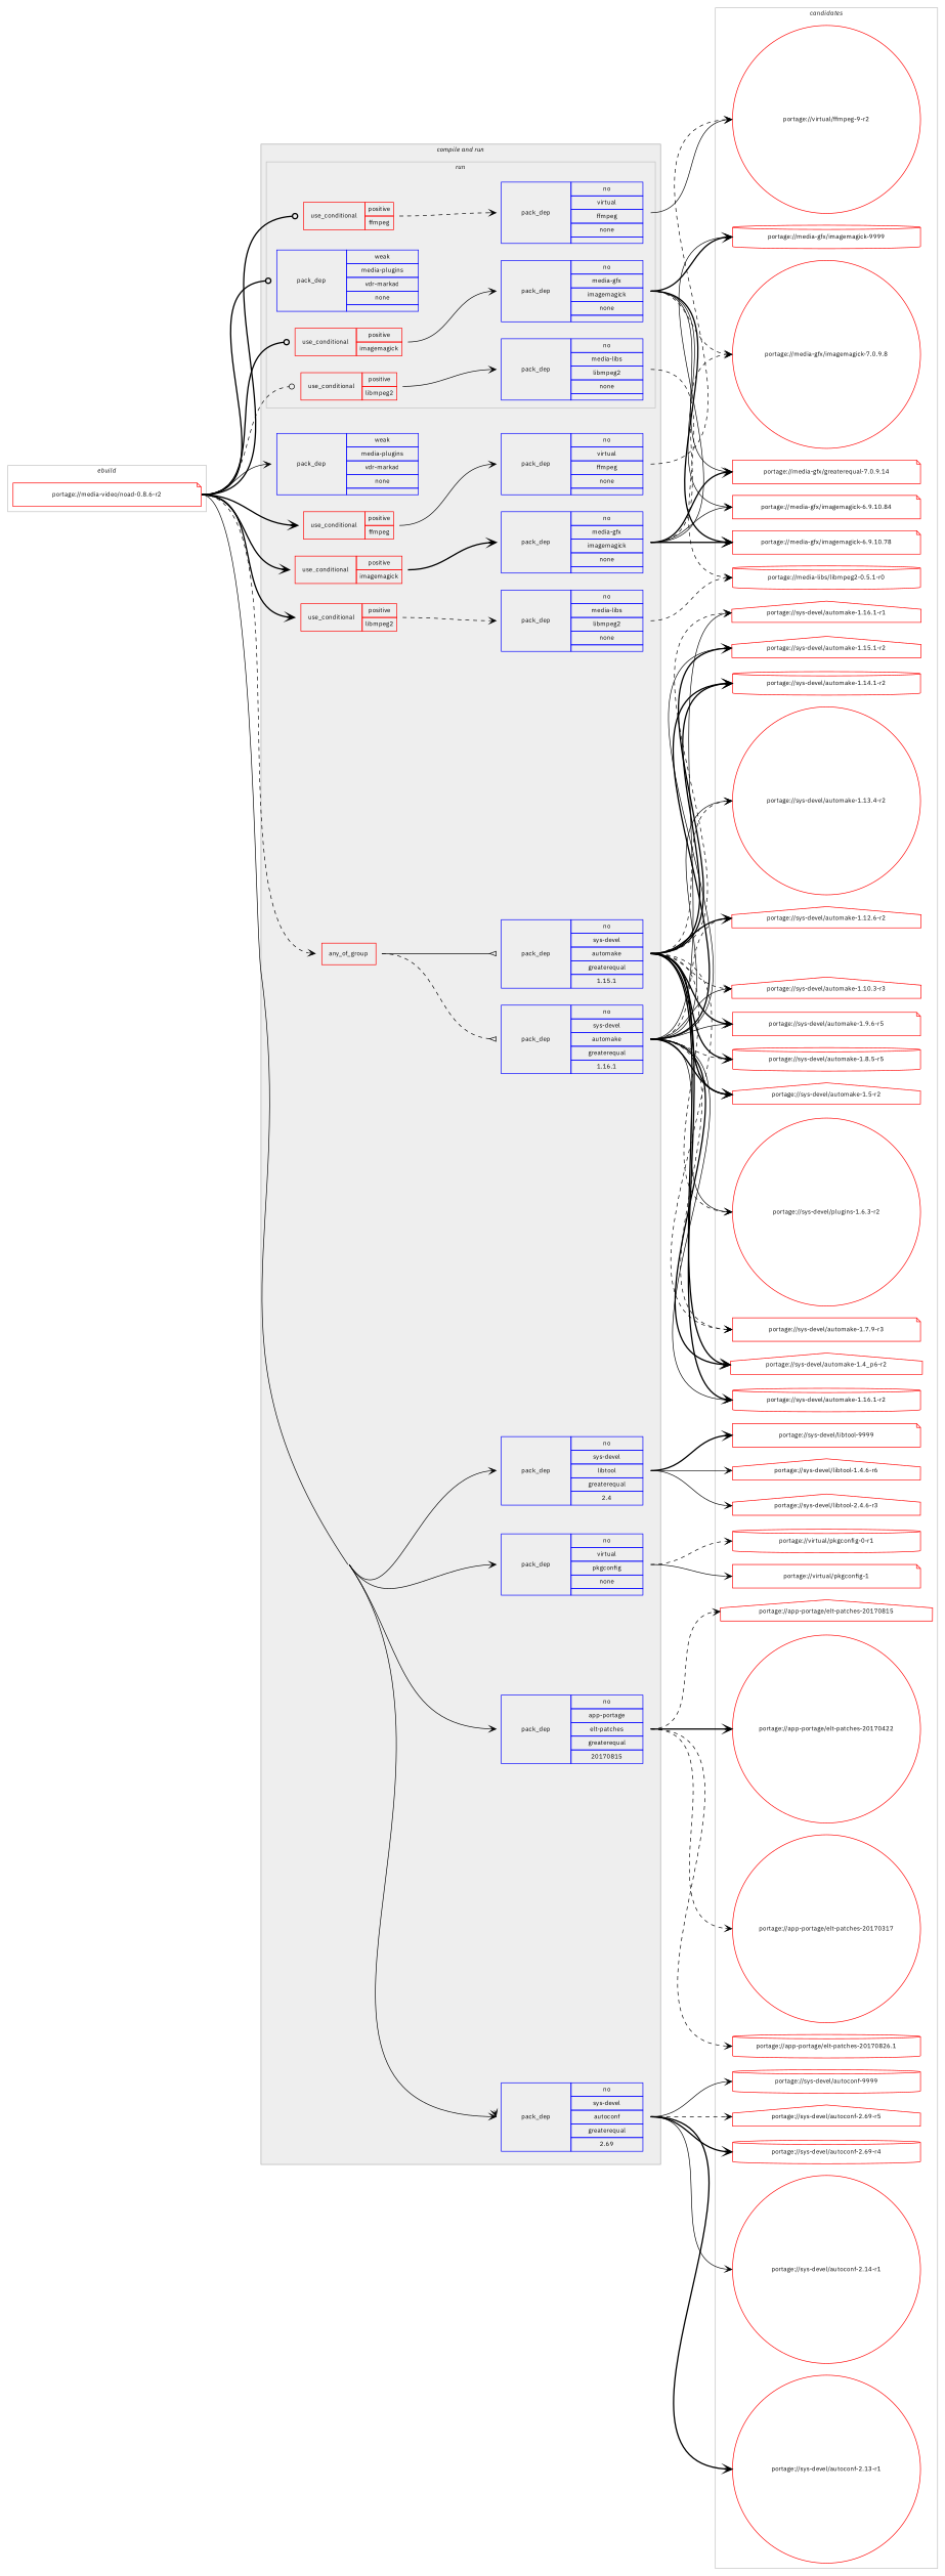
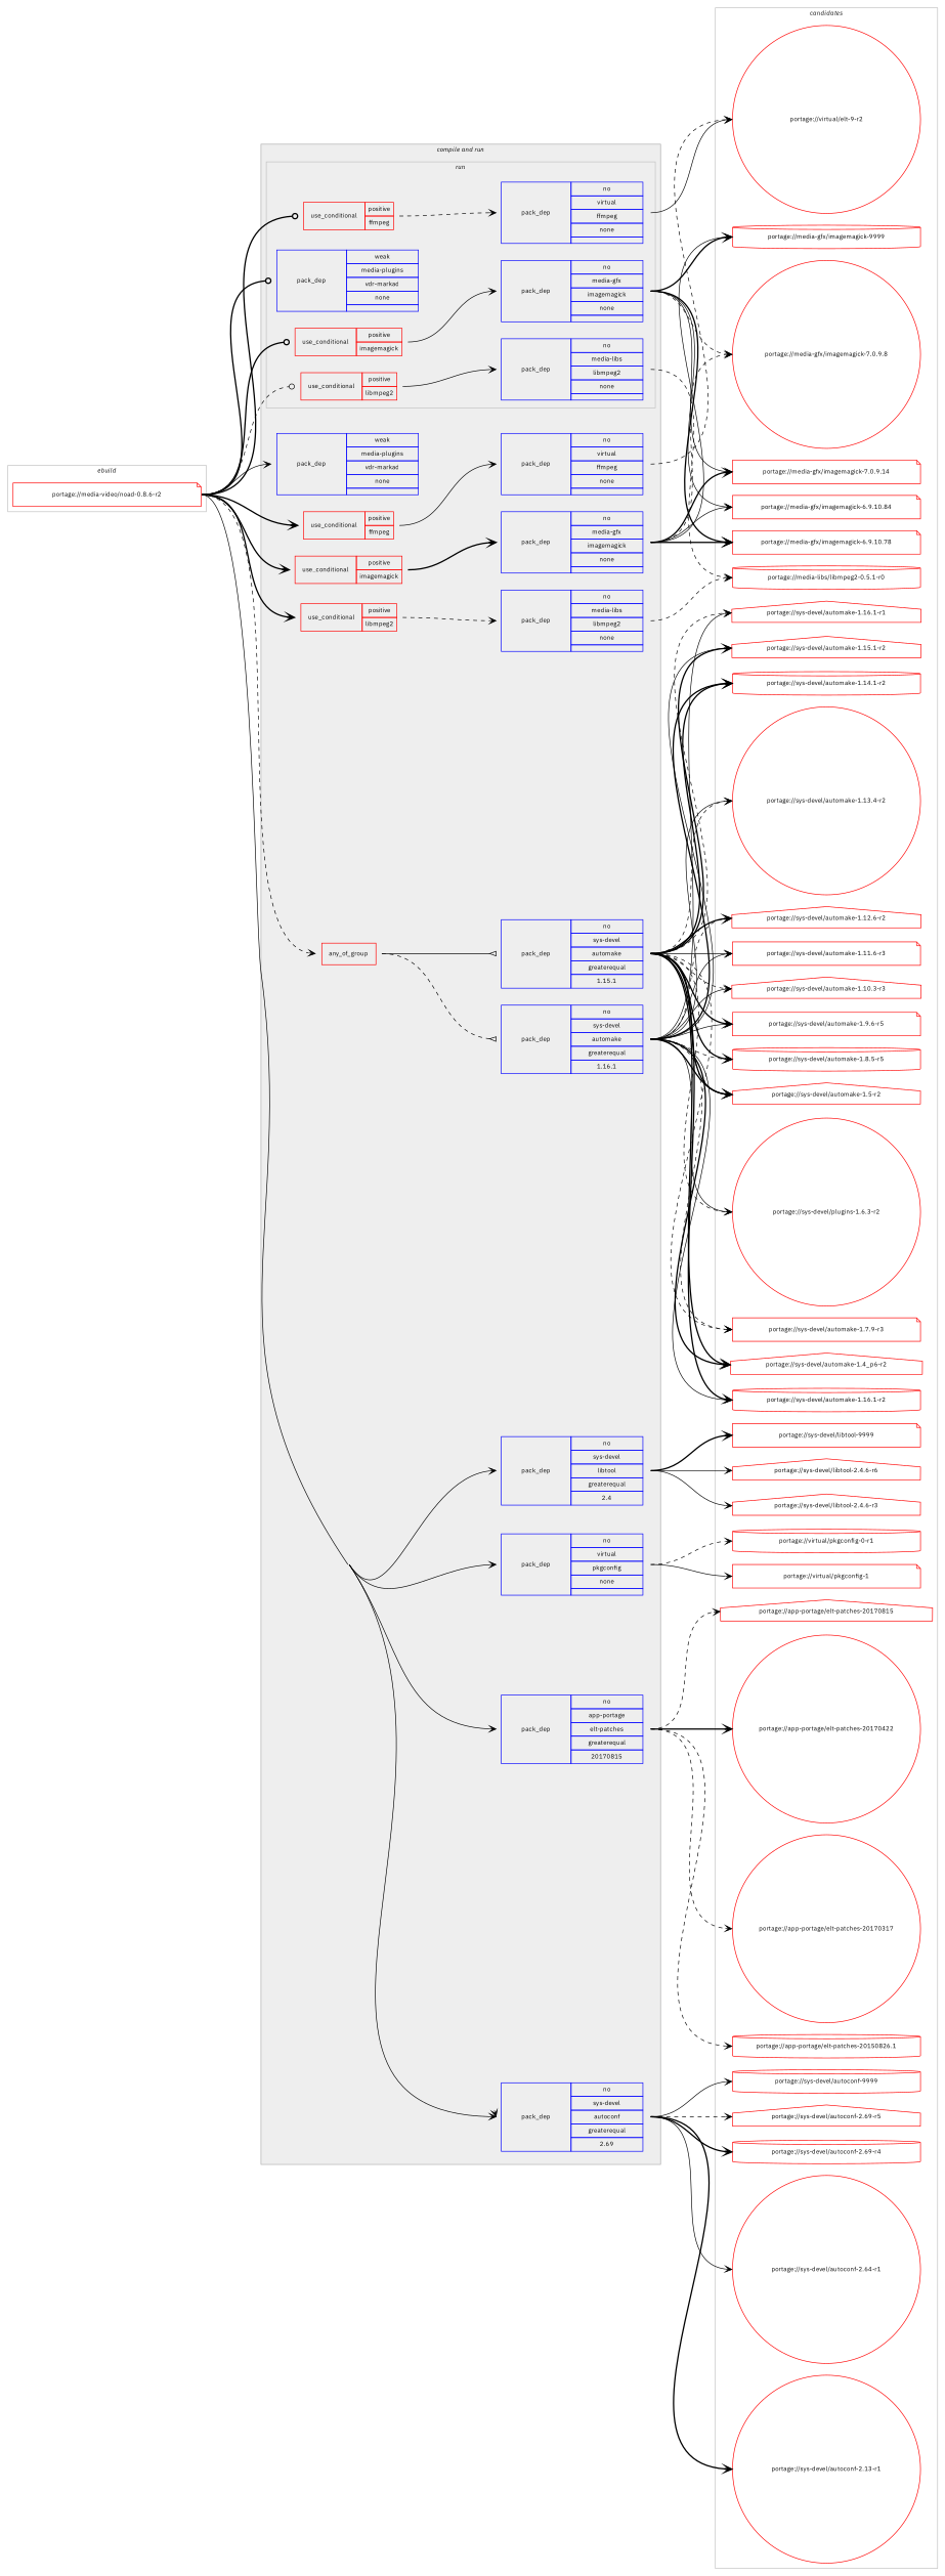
  digraph {
    compound=true
    concentrate=true
    fontname="IBM Plex Sans"
    fontsize=10
    newrank=true
    rankdir=LR
    ranksep=1.5
    node [color=red fontname="IBM Plex Sans" fontsize=10 shape=none]
    edge [arrowhead=vee fontname="IBM Plex Sans" headport=w style=solid tailport=e weight=100]
    n1 [label="portage://media-video/noad-0.8.6-r2" shape=note width=4]
    n2 [color=blue label=<<TABLE BORDER="0" CELLBORDER="1" CELLSPACING="0" CELLPADDING="4" WIDTH="220"><TR><TD ROWSPAN="6" CELLPADDING="30">pack_dep</TD></TR><TR><TD WIDTH="110">no</TD></TR><TR><TD>sys-devel</TD></TR><TR><TD>automake</TD></TR><TR><TD>greaterequal</TD></TR><TR><TD>1.16.1</TD></TR></TABLE>>]
    n3 [color=blue label=<<TABLE BORDER="0" CELLBORDER="1" CELLSPACING="0" CELLPADDING="4" WIDTH="220"><TR><TD ROWSPAN="6" CELLPADDING="30">pack_dep</TD></TR><TR><TD WIDTH="110">no</TD></TR><TR><TD>sys-devel</TD></TR><TR><TD>automake</TD></TR><TR><TD>greaterequal</TD></TR><TR><TD>1.15.1</TD></TR></TABLE>>]
    n4 [label=<<TABLE BORDER="0" CELLBORDER="1" CELLSPACING="0" CELLPADDING="4"><TR><TD CELLPADDING="10">any_of_group</TD></TR></TABLE>>]
    n5 [color=blue label=<<TABLE BORDER="0" CELLBORDER="1" CELLSPACING="0" CELLPADDING="4" WIDTH="220"><TR><TD ROWSPAN="6" CELLPADDING="30">pack_dep</TD></TR><TR><TD WIDTH="110">no</TD></TR><TR><TD>virtual</TD></TR><TR><TD>ffmpeg</TD></TR><TR><TD>none</TD></TR><TR><TD></TD></TR></TABLE>>]
    n6 [label=<<TABLE BORDER="0" CELLBORDER="1" CELLSPACING="0" CELLPADDING="4"><TR><TD ROWSPAN="3" CELLPADDING="10">use_conditional</TD></TR><TR><TD>positive</TD></TR><TR><TD>ffmpeg</TD></TR></TABLE>>]
    n7 [color=blue label=<<TABLE BORDER="0" CELLBORDER="1" CELLSPACING="0" CELLPADDING="4" WIDTH="220"><TR><TD ROWSPAN="6" CELLPADDING="30">pack_dep</TD></TR><TR><TD WIDTH="110">no</TD></TR><TR><TD>media-gfx</TD></TR><TR><TD>imagemagick</TD></TR><TR><TD>none</TD></TR><TR><TD></TD></TR></TABLE>>]
    n8 [label=<<TABLE BORDER="0" CELLBORDER="1" CELLSPACING="0" CELLPADDING="4"><TR><TD ROWSPAN="3" CELLPADDING="10">use_conditional</TD></TR><TR><TD>positive</TD></TR><TR><TD>imagemagick</TD></TR></TABLE>>]
    n9 [color=blue label=<<TABLE BORDER="0" CELLBORDER="1" CELLSPACING="0" CELLPADDING="4" WIDTH="220"><TR><TD ROWSPAN="6" CELLPADDING="30">pack_dep</TD></TR><TR><TD WIDTH="110">no</TD></TR><TR><TD>media-libs</TD></TR><TR><TD>libmpeg2</TD></TR><TR><TD>none</TD></TR><TR><TD></TD></TR></TABLE>>]
    n10 [label=<<TABLE BORDER="0" CELLBORDER="1" CELLSPACING="0" CELLPADDING="4"><TR><TD ROWSPAN="3" CELLPADDING="10">use_conditional</TD></TR><TR><TD>positive</TD></TR><TR><TD>libmpeg2</TD></TR></TABLE>>]
    n11 [color=blue label=<<TABLE BORDER="0" CELLBORDER="1" CELLSPACING="0" CELLPADDING="4" WIDTH="220"><TR><TD ROWSPAN="6" CELLPADDING="30">pack_dep</TD></TR><TR><TD WIDTH="110">no</TD></TR><TR><TD>app-portage</TD></TR><TR><TD>elt-patches</TD></TR><TR><TD>greaterequal</TD></TR><TR><TD>20170815</TD></TR></TABLE>>]
    n12 [color=blue label=<<TABLE BORDER="0" CELLBORDER="1" CELLSPACING="0" CELLPADDING="4" WIDTH="220"><TR><TD ROWSPAN="6" CELLPADDING="30">pack_dep</TD></TR><TR><TD WIDTH="110">no</TD></TR><TR><TD>sys-devel</TD></TR><TR><TD>autoconf</TD></TR><TR><TD>greaterequal</TD></TR><TR><TD>2.69</TD></TR></TABLE>>]
    n13 [color=blue label=<<TABLE BORDER="0" CELLBORDER="1" CELLSPACING="0" CELLPADDING="4" WIDTH="220"><TR><TD ROWSPAN="6" CELLPADDING="30">pack_dep</TD></TR><TR><TD WIDTH="110">no</TD></TR><TR><TD>sys-devel</TD></TR><TR><TD>libtool</TD></TR><TR><TD>greaterequal</TD></TR><TR><TD>2.4</TD></TR></TABLE>>]
    n14 [color=blue label=<<TABLE BORDER="0" CELLBORDER="1" CELLSPACING="0" CELLPADDING="4" WIDTH="220"><TR><TD ROWSPAN="6" CELLPADDING="30">pack_dep</TD></TR><TR><TD WIDTH="110">no</TD></TR><TR><TD>virtual</TD></TR><TR><TD>pkgconfig</TD></TR><TR><TD>none</TD></TR><TR><TD></TD></TR></TABLE>>]
    n15 [color=blue label=<<TABLE BORDER="0" CELLBORDER="1" CELLSPACING="0" CELLPADDING="4" WIDTH="220"><TR><TD ROWSPAN="6" CELLPADDING="30">pack_dep</TD></TR><TR><TD WIDTH="110">weak</TD></TR><TR><TD>media-plugins</TD></TR><TR><TD>vdr-markad</TD></TR><TR><TD>none</TD></TR><TR><TD></TD></TR></TABLE>>]
    n16 [color=blue label=<<TABLE BORDER="0" CELLBORDER="1" CELLSPACING="0" CELLPADDING="4" WIDTH="220"><TR><TD ROWSPAN="6" CELLPADDING="30">pack_dep</TD></TR><TR><TD WIDTH="110">no</TD></TR><TR><TD>virtual</TD></TR><TR><TD>ffmpeg</TD></TR><TR><TD>none</TD></TR><TR><TD></TD></TR></TABLE>>]
    n17 [label=<<TABLE BORDER="0" CELLBORDER="1" CELLSPACING="0" CELLPADDING="4"><TR><TD ROWSPAN="3" CELLPADDING="10">use_conditional</TD></TR><TR><TD>positive</TD></TR><TR><TD>ffmpeg</TD></TR></TABLE>>]
    n18 [color=blue label=<<TABLE BORDER="0" CELLBORDER="1" CELLSPACING="0" CELLPADDING="4" WIDTH="220"><TR><TD ROWSPAN="6" CELLPADDING="30">pack_dep</TD></TR><TR><TD WIDTH="110">no</TD></TR><TR><TD>media-gfx</TD></TR><TR><TD>imagemagick</TD></TR><TR><TD>none</TD></TR><TR><TD></TD></TR></TABLE>>]
    n19 [label=<<TABLE BORDER="0" CELLBORDER="1" CELLSPACING="0" CELLPADDING="4"><TR><TD ROWSPAN="3" CELLPADDING="10">use_conditional</TD></TR><TR><TD>positive</TD></TR><TR><TD>imagemagick</TD></TR></TABLE>>]
    n20 [color=blue label=<<TABLE BORDER="0" CELLBORDER="1" CELLSPACING="0" CELLPADDING="4" WIDTH="220"><TR><TD ROWSPAN="6" CELLPADDING="30">pack_dep</TD></TR><TR><TD WIDTH="110">no</TD></TR><TR><TD>media-libs</TD></TR><TR><TD>libmpeg2</TD></TR><TR><TD>none</TD></TR><TR><TD></TD></TR></TABLE>>]
    n21 [label=<<TABLE BORDER="0" CELLBORDER="1" CELLSPACING="0" CELLPADDING="4"><TR><TD ROWSPAN="3" CELLPADDING="10">use_conditional</TD></TR><TR><TD>positive</TD></TR><TR><TD>libmpeg2</TD></TR></TABLE>>]
    n22 [color=blue label=<<TABLE BORDER="0" CELLBORDER="1" CELLSPACING="0" CELLPADDING="4" WIDTH="220"><TR><TD ROWSPAN="6" CELLPADDING="30">pack_dep</TD></TR><TR><TD WIDTH="110">weak</TD></TR><TR><TD>media-plugins</TD></TR><TR><TD>vdr-markad</TD></TR><TR><TD>none</TD></TR><TR><TD></TD></TR></TABLE>>]
    n23 [label="portage://sys-devel/automake-1.9.6-r5" shape=note width=4]
    n24 [label="portage://sys-devel/automake-1.8.5-r5" shape=cylinder width=4]
    n25 [label="portage://sys-devel/automake-1.7.9-r3" shape=note width=4]
    n26 [label="portage://sys-devel/plugins-1.6.3-r2" shape=circle width=4]
    n27 [label="portage://sys-devel/automake-1.5-r2" shape=house width=4]
    n28 [label="portage://sys-devel/automake-1.4_p6-r2" shape=house width=4]
    n29 [label="portage://sys-devel/automake-1.16.1-r2" shape=cylinder width=4]
    n30 [label="portage://sys-devel/automake-1.16.1-r1" shape=house width=4]
    n31 [label="portage://sys-devel/automake-1.15.1-r2" shape=house width=4]
    n32 [label="portage://sys-devel/automake-1.14.1-r2" shape=cylinder width=4]
    n33 [label="portage://sys-devel/automake-1.13.4-r2" shape=circle width=4]
    n34 [label="portage://sys-devel/automake-1.12.6-r2" shape=house width=4]
+   n35 [label="portage://sys-devel/automake-1.11.6-r3" shape=note width=4]
    n36 [label="portage://sys-devel/automake-1.10.3-r3" shape=house width=4]
-   n37 [label="portage://virtual/ffmpeg-9-r2" shape=circle width=4]
+   n37 [label="portage://virtual/elt-9-r2" shape=circle width=4]
    n38 [label="portage://media-gfx/imagemagick-9999" shape=cylinder width=4]
    n39 [label="portage://media-gfx/imagemagick-7.0.9.8" shape=circle width=4]
-   n40 [label="portage://media-gfx/greaterequal-7.0.9.14" shape=note width=4]
+   n40 [label="portage://media-gfx/imagemagick-7.0.9.14" shape=note width=4]
    n41 [label="portage://media-gfx/imagemagick-6.9.10.84" shape=note width=4]
    n42 [label="portage://media-gfx/imagemagick-6.9.10.78" shape=note width=4]
    n43 [label="portage://media-libs/libmpeg2-0.5.1-r0" shape=cylinder width=4]
-   n44 [label="portage://app-portage/elt-patches-20170826.1" shape=cylinder width=4]
+   n44 [label="portage://app-portage/elt-patches-20150826.1" shape=cylinder width=4]
    n45 [label="portage://app-portage/elt-patches-20170815" shape=house width=4]
    n46 [label="portage://app-portage/elt-patches-20170422" shape=circle width=4]
    n47 [label="portage://app-portage/elt-patches-20170317" shape=circle width=4]
    n48 [label="portage://sys-devel/autoconf-9999" shape=cylinder width=4]
    n49 [label="portage://sys-devel/autoconf-2.69-r5" shape=house width=4]
    n50 [label="portage://sys-devel/autoconf-2.69-r4" shape=cylinder width=4]
-   n51 [label="portage://sys-devel/autoconf-2.14-r1" shape=circle width=4]
+   n51 [label="portage://sys-devel/autoconf-2.64-r1" shape=circle width=4]
    n52 [label="portage://sys-devel/autoconf-2.13-r1" shape=circle width=4]
    n53 [label="portage://sys-devel/libtool-9999" shape=note width=4]
-   n54 [label="portage://sys-devel/libtool-1.4.6-r6" shape=house width=4]
+   n54 [label="portage://sys-devel/libtool-2.4.6-r6" shape=house width=4]
    n55 [label="portage://sys-devel/libtool-2.4.6-r3" shape=house width=4]
    n56 [label="portage://virtual/pkgconfig-1" shape=note width=4]
    n57 [label="portage://virtual/pkgconfig-0-r1" shape=cylinder width=4]
    subgraph cluster_1 {
      color=gray
      label=<<i>ebuild</i>>
      n1
    }
    subgraph cluster_2 {
      color=gray
      label=<<i>dependencies</i>>
      subgraph cluster_3 {
        color=gray
        fillcolor="#eeeeee"
        label=<<i>compile</i>>
        style=filled
        subgraph sub_4 {
          color=gray
          fillcolor="#eeeeee"
          label=<<i>compile</i>>
          style=filled
          n4
          subgraph sub_5 {
            color=gray
            fillcolor="#eeeeee"
            label=<<i>compile</i>>
            style=filled
            n2
          }
          subgraph sub_6 {
            color=gray
            fillcolor="#eeeeee"
            label=<<i>compile</i>>
            style=filled
            n3
          }
        }
        subgraph sub_7 {
          color=gray
          fillcolor="#eeeeee"
          label=<<i>compile</i>>
          style=filled
          n6
          subgraph sub_8 {
            color=gray
            fillcolor="#eeeeee"
            label=<<i>compile</i>>
            style=filled
            n5
          }
        }
        subgraph sub_9 {
          color=gray
          fillcolor="#eeeeee"
          label=<<i>compile</i>>
          style=filled
          n8
          subgraph sub_10 {
            color=gray
            fillcolor="#eeeeee"
            label=<<i>compile</i>>
            style=filled
            n7
          }
        }
        subgraph sub_11 {
          color=gray
          fillcolor="#eeeeee"
          label=<<i>compile</i>>
          style=filled
          n10
          subgraph sub_12 {
            color=gray
            fillcolor="#eeeeee"
            label=<<i>compile</i>>
            style=filled
            n9
          }
        }
        subgraph sub_13 {
          color=gray
          fillcolor="#eeeeee"
          label=<<i>compile</i>>
          style=filled
          n11
        }
        subgraph sub_14 {
          color=gray
          fillcolor="#eeeeee"
          label=<<i>compile</i>>
          style=filled
          n12
        }
        subgraph sub_15 {
          color=gray
          fillcolor="#eeeeee"
          label=<<i>compile</i>>
          style=filled
          n13
        }
        subgraph sub_16 {
          color=gray
          fillcolor="#eeeeee"
          label=<<i>compile</i>>
          style=filled
          n14
        }
        subgraph sub_17 {
          color=gray
          fillcolor="#eeeeee"
          label=<<i>compile</i>>
          style=filled
          n15
        }
      }
      subgraph cluster_18 {
        color=gray
        fillcolor="#eeeeee"
        label=<<i>compile and run</i>>
        style=filled
      }
      subgraph cluster_19 {
        color=gray
        fillcolor="#eeeeee"
        label=<<i>run</i>>
        style=filled
        subgraph sub_20 {
          color=gray
          fillcolor="#eeeeee"
          label=<<i>run</i>>
          style=filled
          n17
          subgraph sub_21 {
            color=gray
            fillcolor="#eeeeee"
            label=<<i>run</i>>
            style=filled
            n16
          }
        }
        subgraph sub_22 {
          color=gray
          fillcolor="#eeeeee"
          label=<<i>run</i>>
          style=filled
          n19
          subgraph sub_23 {
            color=gray
            fillcolor="#eeeeee"
            label=<<i>run</i>>
            style=filled
            n18
          }
        }
        subgraph sub_24 {
          color=gray
          fillcolor="#eeeeee"
          label=<<i>run</i>>
          style=filled
          n21
          subgraph sub_25 {
            color=gray
            fillcolor="#eeeeee"
            label=<<i>run</i>>
            style=filled
            n20
          }
        }
        subgraph sub_26 {
          color=gray
          fillcolor="#eeeeee"
          label=<<i>run</i>>
          style=filled
          n22
        }
      }
    }
    subgraph cluster_27 {
      color=gray
      label=<<i>candidates</i>>
      rank=same
      subgraph sub_28 {
        color=black
        label=<<i>candidates</i>>
        nodesep=1
        rank=same
        n23
        n24
        n25
        n26
        n27
        n28
        n29
        n30
        n31
        n32
        n33
        n34
+       n35
        n36
      }
      subgraph sub_29 {
        color=black
        label=<<i>candidates</i>>
        nodesep=1
        rank=same
        n23
        n24
        n25
        n26
        n27
        n28
        n29
        n30
        n31
        n32
        n33
        n34
+       n35
        n36
      }
      subgraph sub_30 {
        color=black
        label=<<i>candidates</i>>
        nodesep=1
        rank=same
        n37
      }
      subgraph sub_31 {
        color=black
        label=<<i>candidates</i>>
        nodesep=1
        rank=same
        n38
        n39
        n40
        n41
        n42
      }
      subgraph sub_32 {
        color=black
        label=<<i>candidates</i>>
        nodesep=1
        rank=same
        n43
      }
      subgraph sub_33 {
        color=black
        label=<<i>candidates</i>>
        nodesep=1
        rank=same
        n44
        n45
        n46
        n47
      }
      subgraph sub_34 {
        color=black
        label=<<i>candidates</i>>
        nodesep=1
        rank=same
        n48
        n49
        n50
        n51
        n52
      }
      subgraph sub_35 {
        color=black
        label=<<i>candidates</i>>
        nodesep=1
        rank=same
        n37
      }
      subgraph sub_36 {
        color=black
        label=<<i>candidates</i>>
        nodesep=1
        rank=same
        n53
        n54
        n55
      }
      subgraph sub_37 {
        color=black
        label=<<i>candidates</i>>
        nodesep=1
        rank=same
        n56
        n57
      }
      subgraph sub_38 {
        color=black
        label=<<i>candidates</i>>
        nodesep=1
        rank=same
      }
      subgraph sub_39 {
        color=black
        label=<<i>candidates</i>>
        nodesep=1
        rank=same
        n38
        n39
        n40
        n41
        n42
      }
      subgraph sub_40 {
        color=black
        label=<<i>candidates</i>>
        nodesep=1
        rank=same
        n43
      }
      subgraph sub_41 {
        color=black
        label=<<i>candidates</i>>
        nodesep=1
        rank=same
      }
    }
    n1 -> n4 [style=dashed weight=20]
    n1 -> n6 [style=bold weight=20]
    n1 -> n8 [style=bold weight=20]
    n1 -> n10 [style=bold weight=20]
    n1 -> n11 [weight=20]
    n1 -> n12 [weight=20]
    n1 -> n13 [weight=20]
    n1 -> n14 [weight=20]
    n1 -> n15 [weight=20]
    n1 -> n17 [arrowhead=odot style=bold weight=20]
    n1 -> n19 [arrowhead=odot style=bold weight=20]
    n1 -> n21 [arrowhead=odot style=dashed weight=20]
    n1 -> n22 [arrowhead=odot style=bold weight=20]
    n2 -> n23
    n2 -> n24 [style=dashed]
    n2 -> n25 [style=dashed]
    n2 -> n26
    n2 -> n27 [style=bold]
    n2 -> n28 [style=bold]
    n2 -> n29
    n2 -> n30
    n2 -> n31
    n2 -> n32 [style=bold]
    n2 -> n33
    n2 -> n34 [style=dashed]
+   n2 -> n35
    n2 -> n36
    n3 -> n23 [style=bold]
    n3 -> n24 [style=bold]
    n3 -> n25 [style=dashed]
    n3 -> n26 [style=dashed]
    n3 -> n27 [style=bold]
    n3 -> n28 [style=bold]
    n3 -> n29 [style=bold]
    n3 -> n30 [style=dashed]
    n3 -> n31 [style=bold]
    n3 -> n32 [style=bold]
    n3 -> n33 [style=dashed]
    n3 -> n34 [style=bold]
+   n3 -> n35
    n3 -> n36 [style=dashed]
    n4 -> n2 [arrowhead=oinv style=dashed weight=20]
    n4 -> n3 [arrowhead=oinv weight=20]
    n5 -> n37 [style=dashed]
    n6 -> n5 [weight=20]
    n7 -> n38
    n7 -> n39 [style=dashed]
    n7 -> n40 [style=bold]
    n7 -> n41
    n7 -> n42 [style=bold]
    n8 -> n7 [style=bold weight=20]
    n9 -> n43 [style=dashed]
    n10 -> n9 [style=dashed weight=20]
    n11 -> n44 [style=dashed]
    n11 -> n45 [style=dashed]
    n11 -> n46 [style=bold]
    n11 -> n47 [style=dashed]
    n12 -> n48
    n12 -> n49 [style=dashed]
    n12 -> n50 [style=bold]
    n12 -> n51
    n12 -> n52 [style=bold]
    n13 -> n53 [style=bold]
    n13 -> n54
    n13 -> n55
    n14 -> n56
    n14 -> n57 [style=dashed]
    n16 -> n37
    n17 -> n16 [style=dashed weight=20]
    n18 -> n38 [style=bold]
    n18 -> n39 [style=dashed]
    n18 -> n40
    n18 -> n41
    n18 -> n42 [style=bold]
    n19 -> n18 [weight=20]
    n20 -> n43 [style=dashed]
    n21 -> n20 [weight=20]
  }
